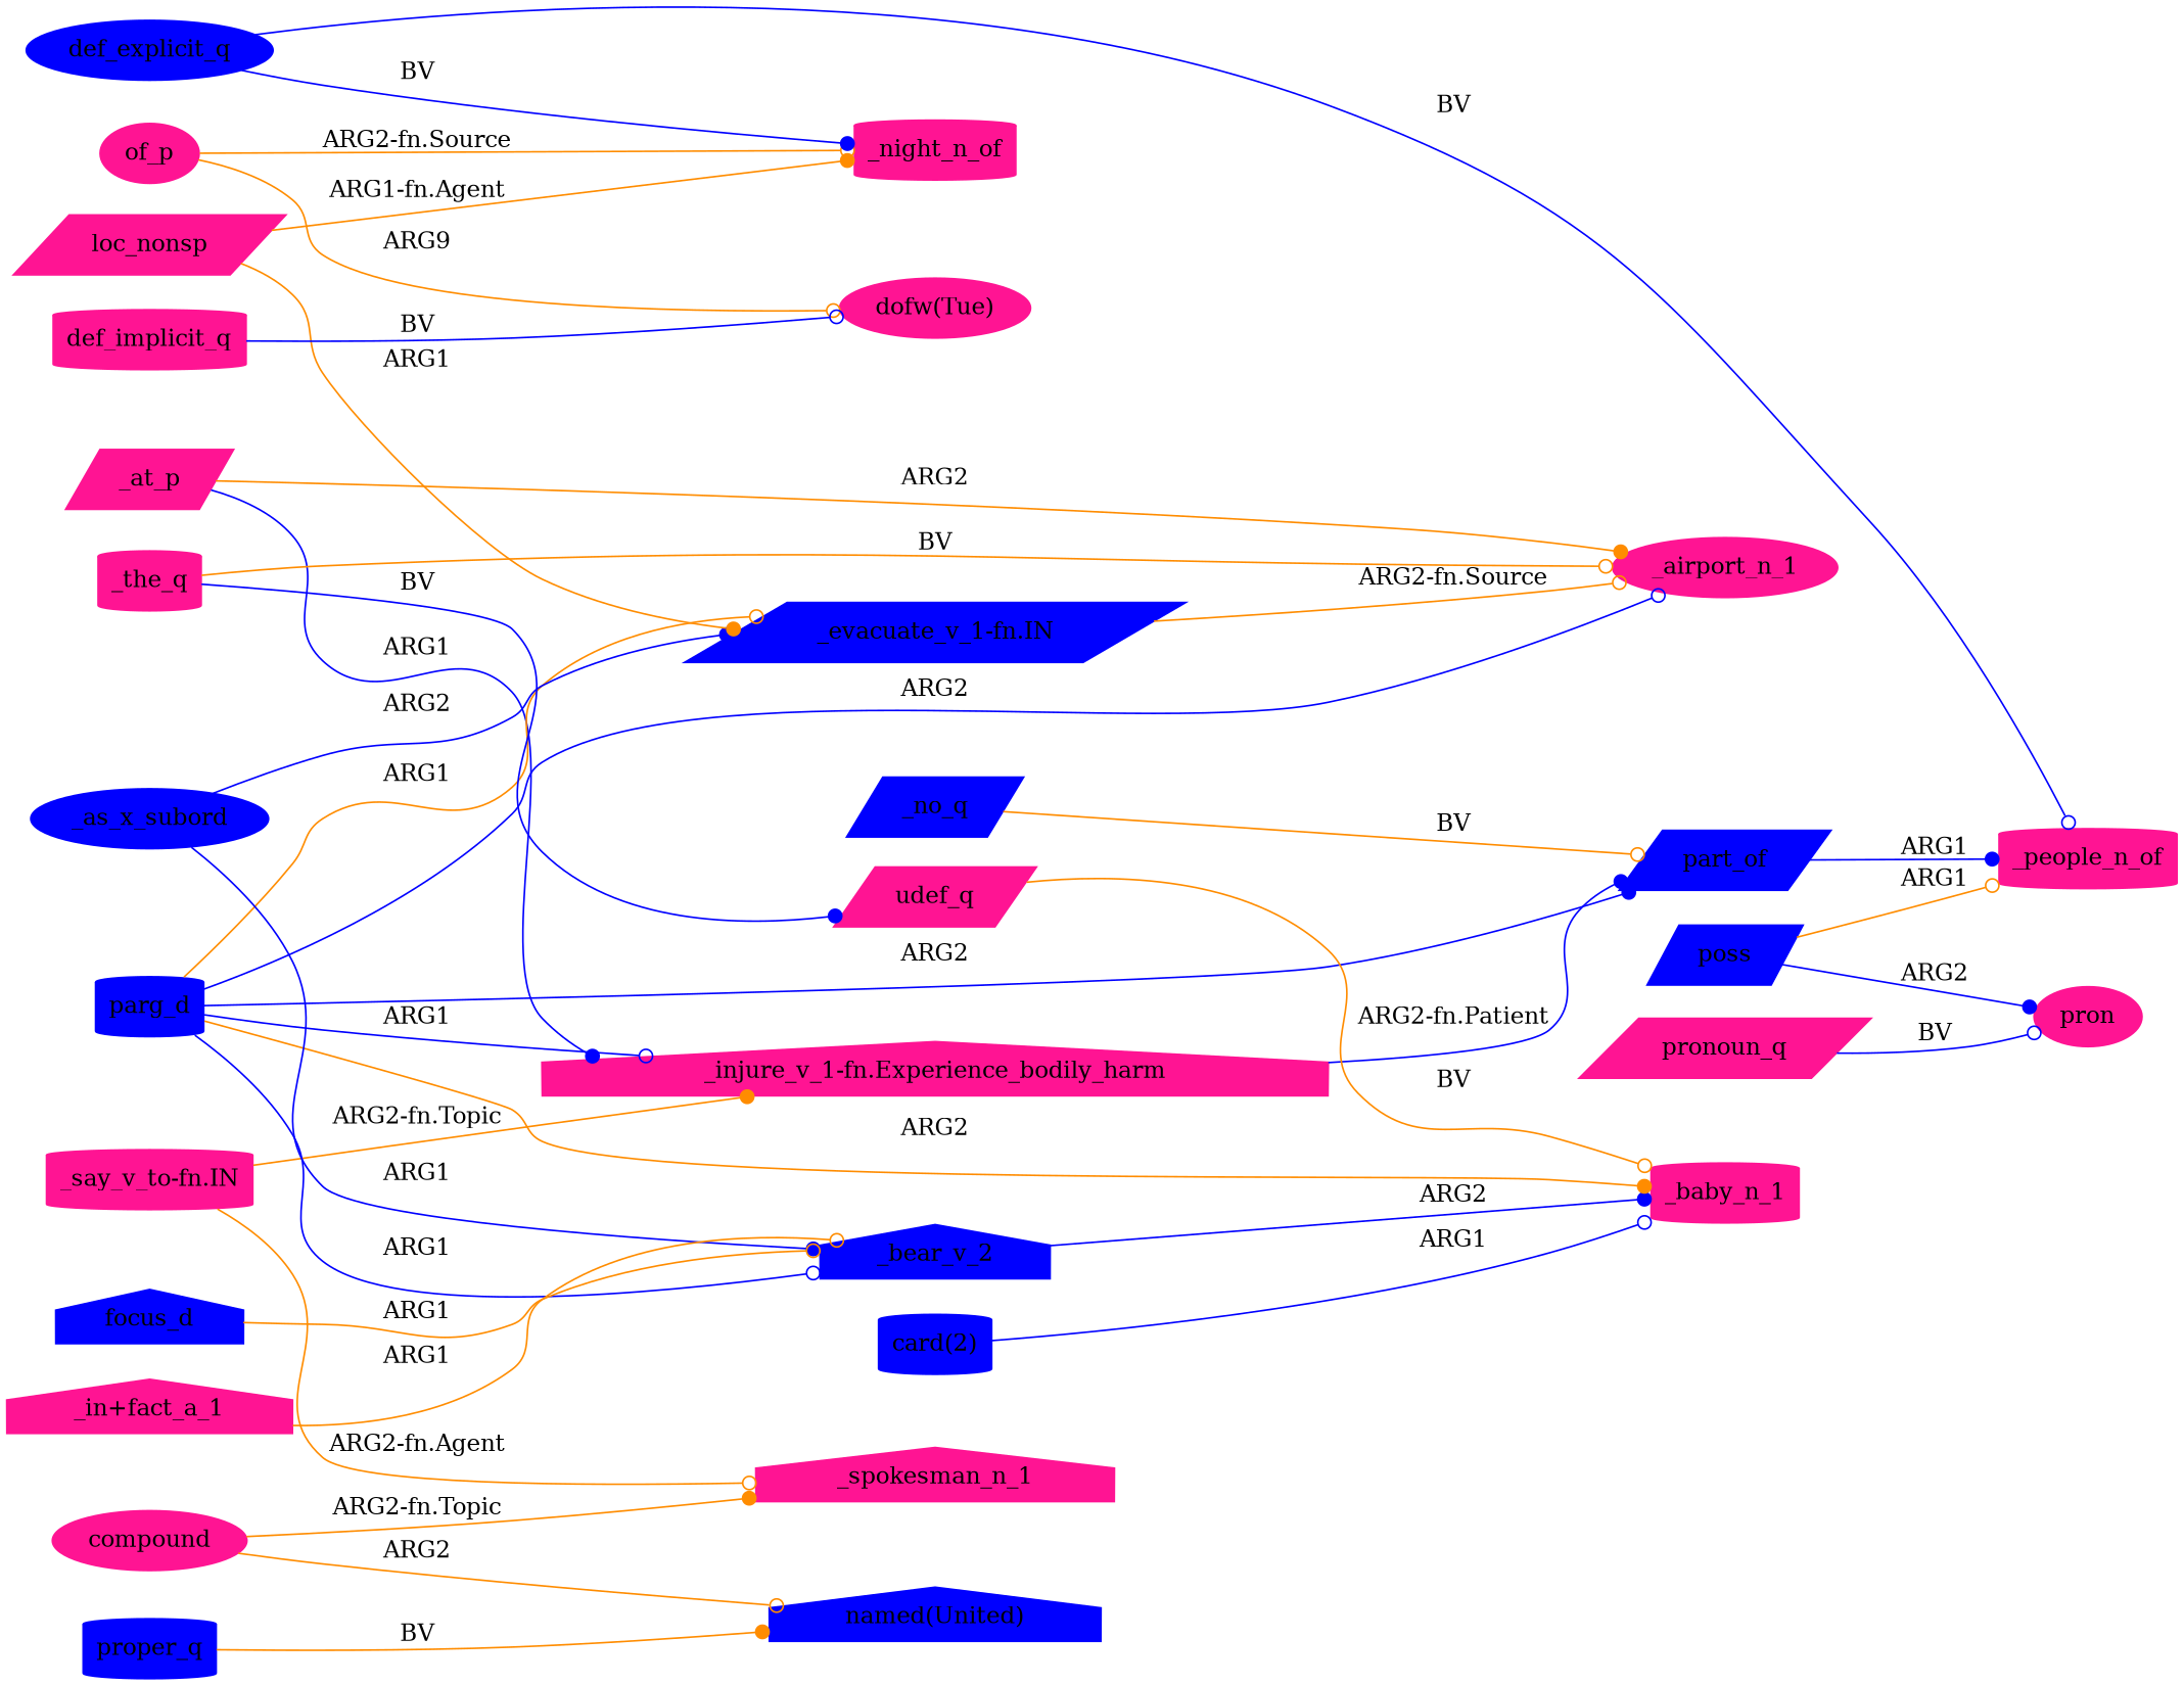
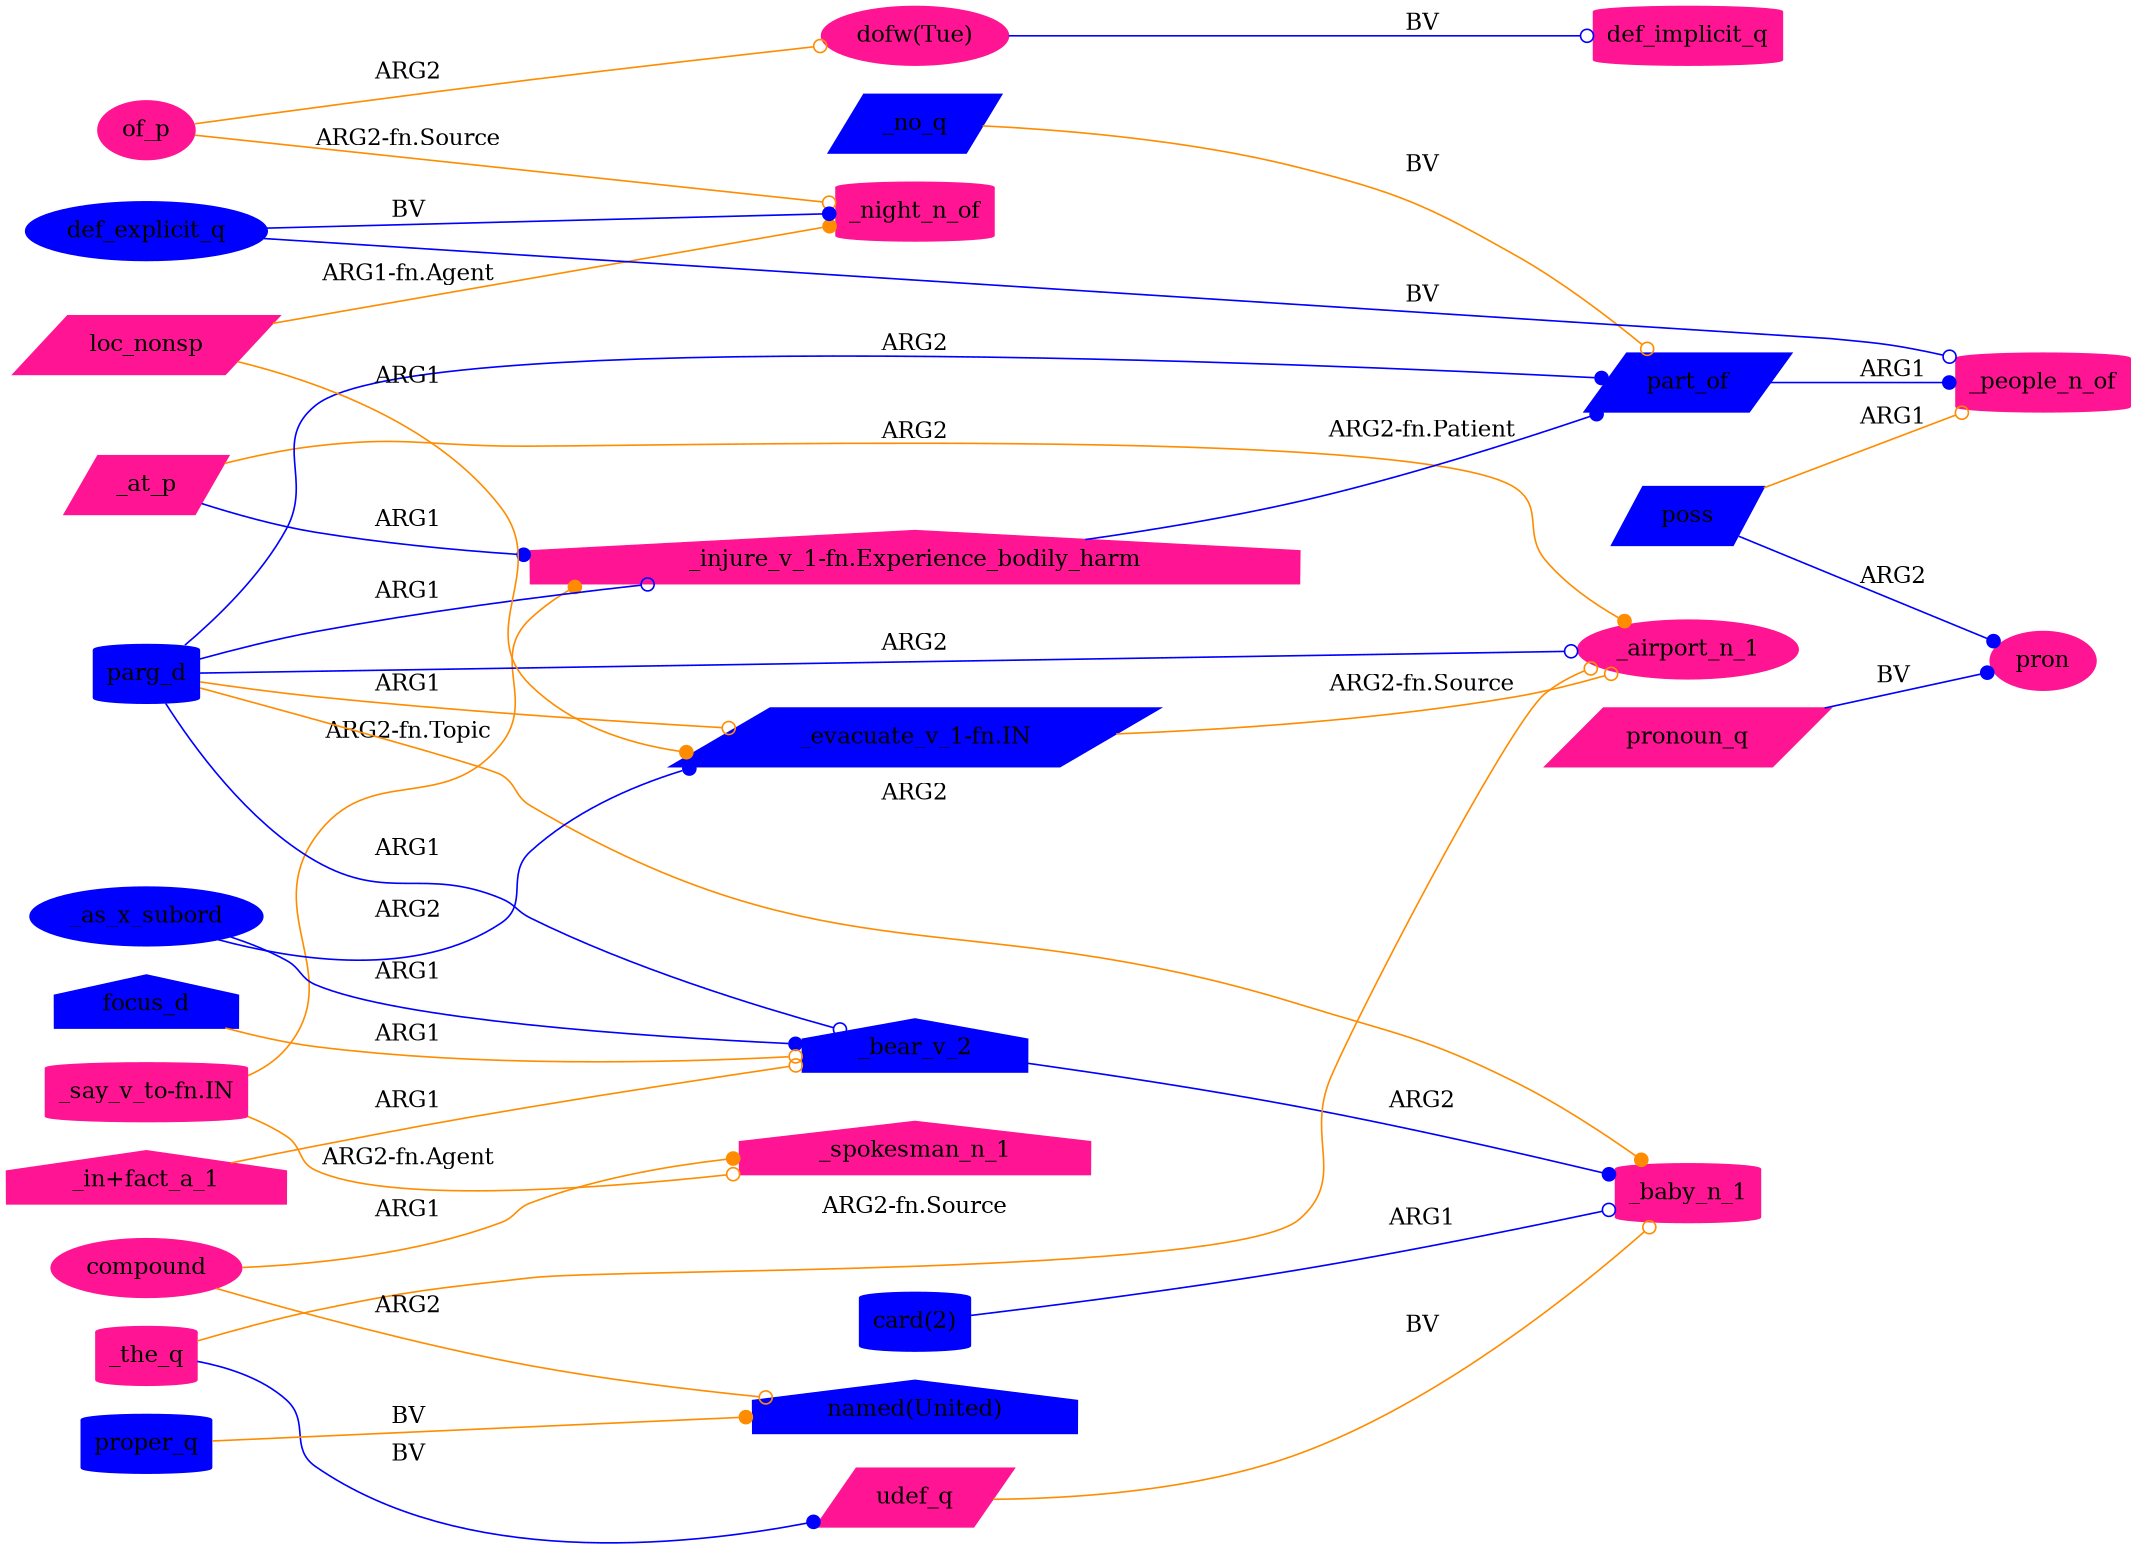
  digraph {
    rankdir=LR
    node [color=deeppink shape=cylinder style=filled]
    edge [arrowhead=dot color=darkorange]
    _at_p [shape=parallelogram]
    _airport_n_1 [shape=ellipse]
    "_injure_v_1-fn.Experience_bodily_harm" [shape=house]
    part_of [color=blue shape=parallelogram]
    of_p [shape=ellipse]
    _night_n_of
    "dofw(Tue)" [shape=ellipse]
    "_say_v_to-fn.IN"
    _spokesman_n_1 [shape=house]
    _people_n_of
    _bear_v_2 [color=blue shape=house]
    _baby_n_1
    poss [color=blue shape=parallelogram]
    pron [shape=ellipse]
    parg_d [color=blue]
    "_evacuate_v_1-fn.IN" [color=blue shape=parallelogram]
    _no_q [color=blue shape=parallelogram]
    _as_x_subord [color=blue shape=ellipse]
    udef_q [shape=parallelogram]
    loc_nonsp [shape=parallelogram]
    _the_q
    def_implicit_q
    focus_d [color=blue shape=house]
    pronoun_q [shape=parallelogram]
    compound [shape=ellipse]
    "named(United)" [color=blue shape=house]
    "_in+fact_a_1" [shape=house]
    proper_q [color=blue]
    "card(2)" [color=blue]
    def_explicit_q [color=blue shape=ellipse]
    _at_p -> _airport_n_1 [label=ARG2]
    _at_p -> "_injure_v_1-fn.Experience_bodily_harm" [color=blue label=ARG1]
    "_injure_v_1-fn.Experience_bodily_harm" -> part_of [color=blue label="ARG2-fn.Patient"]
    part_of -> _people_n_of [color=blue label=ARG1]
    of_p -> _night_n_of [arrowhead=odot label="ARG2-fn.Source"]
-   of_p -> "dofw(Tue)" [arrowhead=odot label=ARG9]
+   of_p -> "dofw(Tue)" [arrowhead=odot label=ARG2]
    "_say_v_to-fn.IN" -> "_injure_v_1-fn.Experience_bodily_harm" [label="ARG2-fn.Topic"]
    "_say_v_to-fn.IN" -> _spokesman_n_1 [arrowhead=odot label="ARG2-fn.Agent"]
    _bear_v_2 -> _baby_n_1 [color=blue label=ARG2]
    poss -> _people_n_of [arrowhead=odot label=ARG1]
    poss -> pron [color=blue label=ARG2]
    parg_d -> _airport_n_1 [arrowhead=odot color=blue label=ARG2]
    parg_d -> "_injure_v_1-fn.Experience_bodily_harm" [arrowhead=odot color=blue label=ARG1]
    parg_d -> part_of [color=blue label=ARG2]
    parg_d -> _bear_v_2 [arrowhead=odot color=blue label=ARG1]
    parg_d -> _baby_n_1 [label=ARG2]
    parg_d -> "_evacuate_v_1-fn.IN" [arrowhead=odot label=ARG1]
    "_evacuate_v_1-fn.IN" -> _airport_n_1 [arrowhead=odot label="ARG2-fn.Source"]
    _no_q -> part_of [arrowhead=odot label=BV]
    _as_x_subord -> _bear_v_2 [color=blue label=ARG1]
    _as_x_subord -> "_evacuate_v_1-fn.IN" [color=blue label=ARG2]
    udef_q -> _baby_n_1 [arrowhead=odot label=BV]
    loc_nonsp -> _night_n_of [label="ARG1-fn.Agent"]
    loc_nonsp -> "_evacuate_v_1-fn.IN" [label=ARG1]
-   _the_q -> _airport_n_1 [arrowhead=odot label=BV]
+   _the_q -> _airport_n_1 [arrowhead=odot label="ARG2-fn.Source"]
    _the_q -> udef_q [color=blue label=BV]
-   def_implicit_q -> "dofw(Tue)" [arrowhead=odot color=blue label=BV]
+   "dofw(Tue)" -> def_implicit_q [arrowhead=odot color=blue label=BV]
    focus_d -> _bear_v_2 [arrowhead=odot label=ARG1]
-   pronoun_q -> pron [arrowhead=odot color=blue label=BV]
-   compound -> _spokesman_n_1 [label="ARG2-fn.Topic"]
+   pronoun_q -> pron [color=blue label=BV]
+   compound -> _spokesman_n_1 [label=ARG1]
    compound -> "named(United)" [arrowhead=odot label=ARG2]
    "_in+fact_a_1" -> _bear_v_2 [arrowhead=odot label=ARG1]
    proper_q -> "named(United)" [label=BV]
    "card(2)" -> _baby_n_1 [arrowhead=odot color=blue label=ARG1]
    def_explicit_q -> _night_n_of [color=blue label=BV]
    def_explicit_q -> _people_n_of [arrowhead=odot color=blue label=BV]
  }
